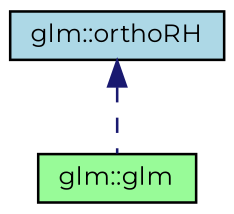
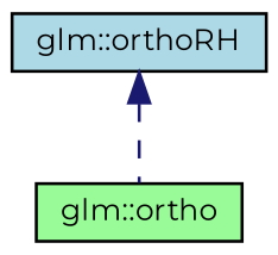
  digraph {
    rankdir=TB
    fontname=Montserrat
    node [color=black fontname=Montserrat fontsize=10 shape=record style=filled]
    n1 [fillcolor=lightblue fontcolor=black height=0.2 label="glm::orthoRH" width=0.4]
-   n2 [fillcolor=palegreen height=0.2 label="glm::glm" width=0.4]
+   n2 [fillcolor=palegreen height=0.2 label="glm::ortho" width=0.4]
    n1 -> n2 [color=midnightblue dir=back fontname=Montserrat fontsize=10 labelfontname=Helvetica labelfontsize=10 style=dashed]
  }
